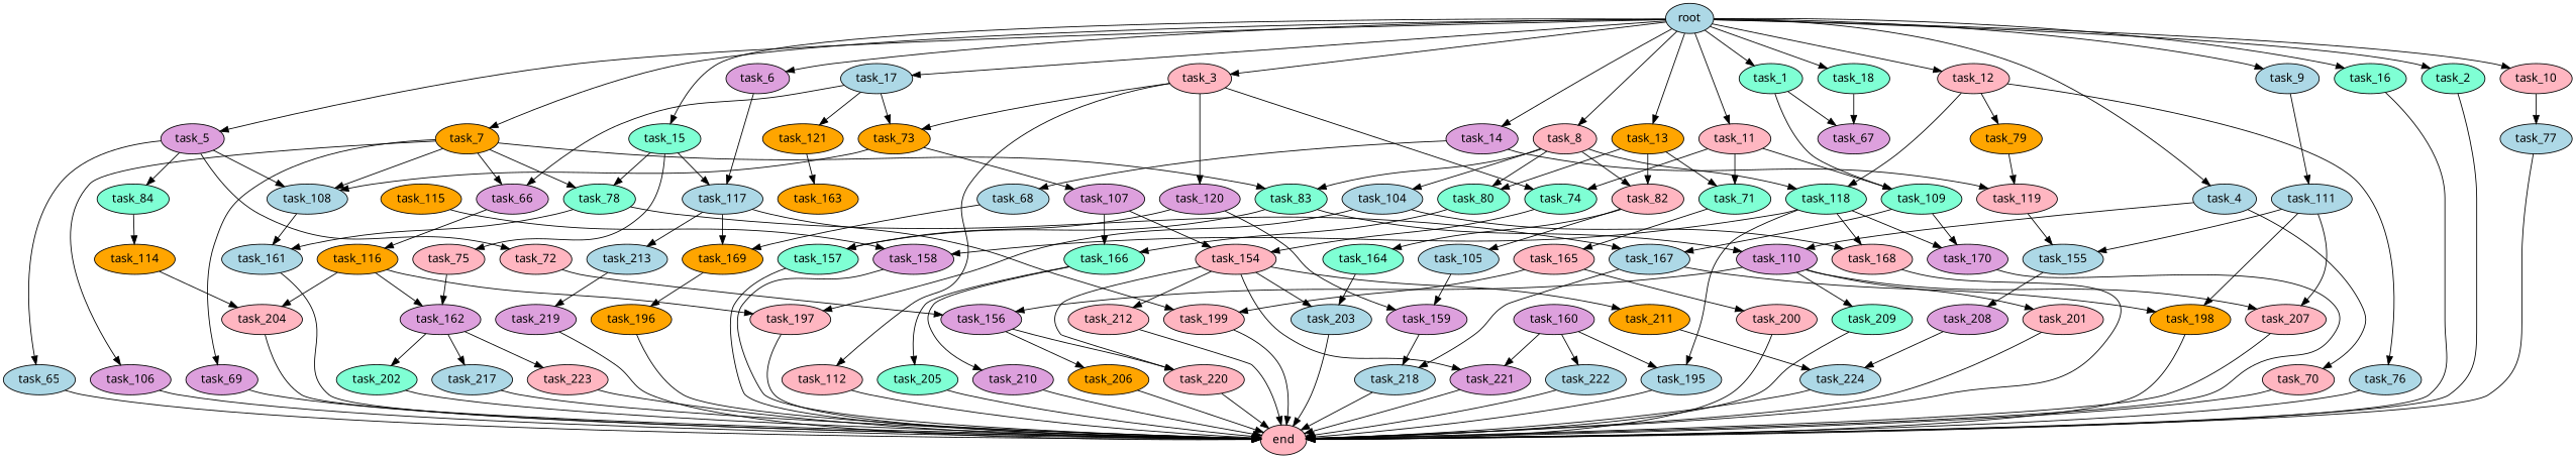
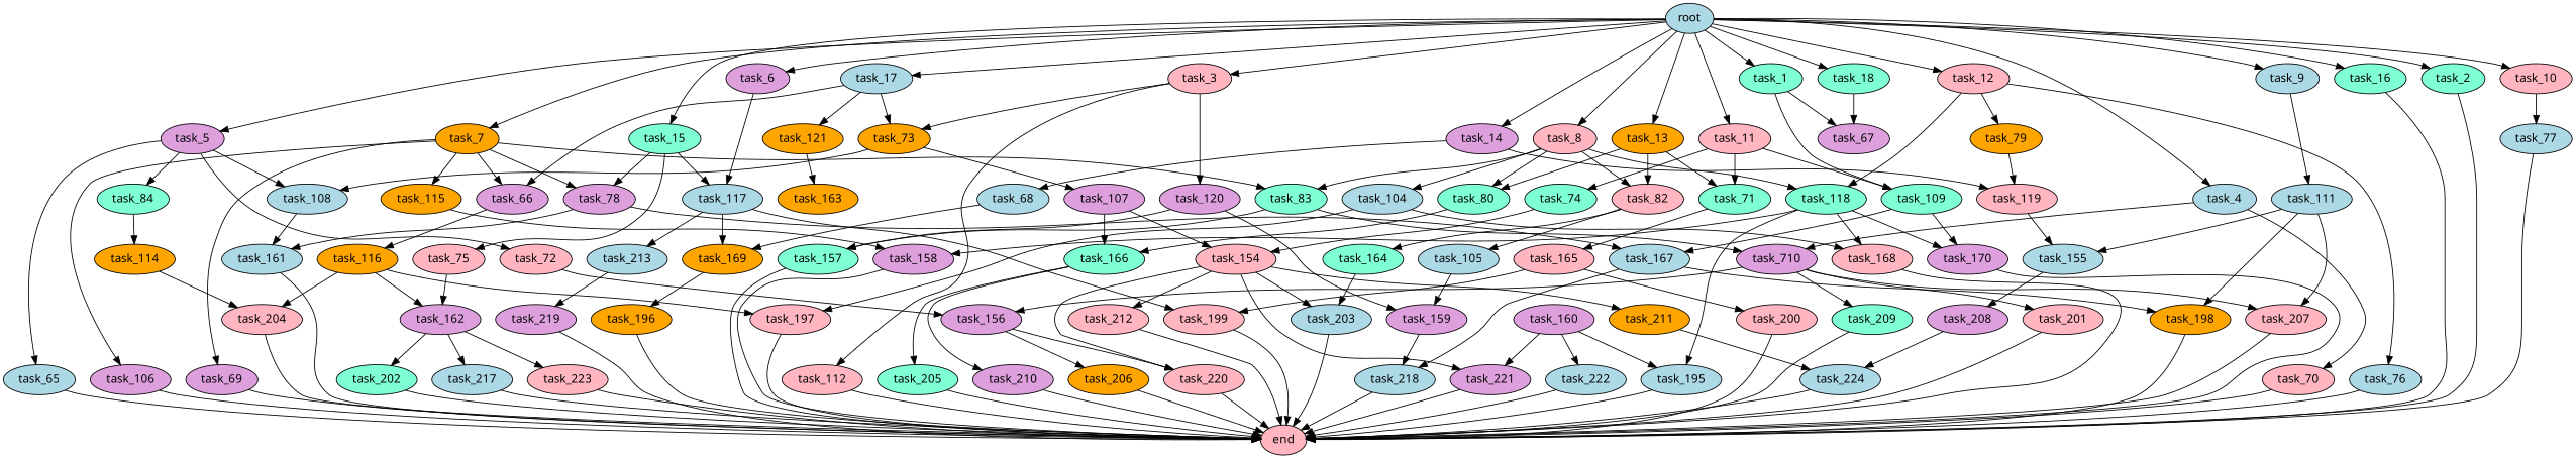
  digraph {
    fontname="Noto Sans"
    node [fillcolor=lightpink fontname="Noto Sans" style=filled]
    edge [fontname="Noto Sans"]
    task_104 [fillcolor=lightblue]
    task_197
    task_168
    end
    task_204
    task_195 [fillcolor=lightblue]
    task_17 [fillcolor=lightblue]
    task_73 [fillcolor=orange]
    task_121 [fillcolor=orange]
    task_66 [fillcolor=plum]
    task_107 [fillcolor=plum]
    task_108 [fillcolor=lightblue]
    task_163 [fillcolor=orange]
    task_116 [fillcolor=orange]
    task_219 [fillcolor=plum]
    task_202 [fillcolor=aquamarine]
    task_217 [fillcolor=lightblue]
    task_118 [fillcolor=aquamarine]
    task_158 [fillcolor=plum]
    task_170 [fillcolor=plum]
    task_69 [fillcolor=plum]
    task_109 [fillcolor=aquamarine]
    task_11
    task_74 [fillcolor=aquamarine]
    task_71 [fillcolor=aquamarine]
    task_167 [fillcolor=lightblue]
    task_154
    task_165
    task_155 [fillcolor=lightblue]
    task_208 [fillcolor=plum]
    task_224 [fillcolor=lightblue]
    task_198 [fillcolor=orange]
    task_218 [fillcolor=lightblue]
    task_199
    task_166 [fillcolor=aquamarine]
    task_161 [fillcolor=lightblue]
    task_67 [fillcolor=plum]
    task_7 [fillcolor=orange]
    task_115 [fillcolor=orange]
    task_83 [fillcolor=aquamarine]
-   task_78 [fillcolor=aquamarine]
+   task_78 [fillcolor=plum]
    task_106 [fillcolor=plum]
    task_157 [fillcolor=aquamarine]
-   task_110 [fillcolor=plum]
+   task_110 [fillcolor=plum label=task_710]
    task_205 [fillcolor=aquamarine]
    task_162 [fillcolor=plum]
    task_75
    task_223
    task_206 [fillcolor=orange]
    task_79 [fillcolor=orange]
    task_119
    task_203 [fillcolor=lightblue]
    task_201
    task_212
    task_220
    task_221 [fillcolor=plum]
    task_211 [fillcolor=orange]
    task_210 [fillcolor=plum]
    task_160 [fillcolor=plum]
    task_222 [fillcolor=lightblue]
    task_196 [fillcolor=orange]
    task_112
    task_105 [fillcolor=lightblue]
    task_159 [fillcolor=plum]
    task_207
    task_209 [fillcolor=aquamarine]
    task_156 [fillcolor=plum]
    task_80 [fillcolor=aquamarine]
    task_3
    task_120 [fillcolor=plum]
    task_14 [fillcolor=plum]
    task_68 [fillcolor=lightblue]
    task_169 [fillcolor=orange]
    task_15 [fillcolor=aquamarine]
    task_117 [fillcolor=lightblue]
    task_213 [fillcolor=lightblue]
    task_9 [fillcolor=lightblue]
    task_111 [fillcolor=lightblue]
    root [fillcolor=lightblue]
    task_4 [fillcolor=lightblue]
    task_13 [fillcolor=orange]
    task_6 [fillcolor=plum]
    task_16 [fillcolor=aquamarine]
    task_10
    task_1 [fillcolor=aquamarine]
    task_5 [fillcolor=plum]
    task_2 [fillcolor=aquamarine]
    task_12
    task_8
    task_18 [fillcolor=aquamarine]
    task_70
    task_82
    task_77 [fillcolor=lightblue]
    task_65 [fillcolor=lightblue]
    task_84 [fillcolor=aquamarine]
    task_72
    task_76 [fillcolor=lightblue]
    task_200
    task_164 [fillcolor=aquamarine]
    task_114 [fillcolor=orange]
    task_104 -> task_197
    task_104 -> task_168
    task_197 -> end
    task_168 -> end
    task_204 -> end
    task_195 -> end
    task_17 -> task_73
    task_17 -> task_121
    task_17 -> task_66
    task_73 -> task_107
    task_73 -> task_108
    task_121 -> task_163
    task_66 -> task_116
    task_107 -> task_154
    task_107 -> task_166
    task_108 -> task_161
    task_116 -> task_197
    task_116 -> task_204
    task_116 -> task_162
    task_219 -> end
    task_202 -> end
    task_217 -> end
    task_118 -> task_168
    task_118 -> task_195
    task_118 -> task_158
    task_118 -> task_170
    task_158 -> end
    task_170 -> end
    task_69 -> end
    task_109 -> task_170
    task_109 -> task_167
    task_11 -> task_109
    task_11 -> task_74
    task_11 -> task_71
    task_74 -> task_154
    task_71 -> task_165
    task_167 -> task_198
    task_167 -> task_218
    task_154 -> task_203
    task_154 -> task_212
    task_154 -> task_220
    task_154 -> task_221
    task_154 -> task_211
    task_165 -> task_199
    task_165 -> task_200
    task_155 -> task_208
    task_208 -> task_224
    task_224 -> end
    task_198 -> end
    task_218 -> end
    task_199 -> end
    task_166 -> task_205
    task_166 -> task_210
    task_161 -> end
    task_7 -> task_66
    task_7 -> task_69
-   task_7 -> task_108
+   task_7 -> task_115
    task_7 -> task_83
    task_7 -> task_78
    task_7 -> task_106
    task_115 -> task_158
    task_83 -> task_157
    task_83 -> task_110
    task_78 -> task_167
    task_78 -> task_161
    task_106 -> end
    task_157 -> end
    task_110 -> task_201
    task_110 -> task_207
    task_110 -> task_209
    task_110 -> task_156
    task_205 -> end
    task_162 -> task_202
    task_162 -> task_217
    task_162 -> task_223
    task_75 -> task_162
    task_223 -> end
    task_206 -> end
    task_79 -> task_119
    task_119 -> task_155
    task_203 -> end
    task_201 -> end
    task_212 -> end
    task_220 -> end
    task_221 -> end
    task_211 -> task_224
    task_210 -> end
    task_160 -> task_195
    task_160 -> task_221
    task_160 -> task_222
    task_222 -> end
    task_196 -> end
    task_112 -> end
    task_105 -> task_159
    task_159 -> task_218
    task_207 -> end
    task_209 -> end
    task_156 -> task_206
    task_156 -> task_220
    task_80 -> task_166
    task_3 -> task_73
-   task_3 -> task_74
    task_3 -> task_112
    task_3 -> task_120
    task_120 -> task_157
    task_120 -> task_159
    task_14 -> task_119
    task_14 -> task_68
    task_68 -> task_169
    task_169 -> task_196
    task_15 -> task_78
    task_15 -> task_75
    task_15 -> task_117
    task_117 -> task_199
    task_117 -> task_169
    task_117 -> task_213
    task_213 -> task_219
    task_9 -> task_111
    task_111 -> task_155
    task_111 -> task_198
    task_111 -> task_207
    root -> task_17
    root -> task_11
    root -> task_7
    root -> task_3
    root -> task_14
    root -> task_15
    root -> task_9
    root -> task_4
    root -> task_13
    root -> task_6
    root -> task_16
    root -> task_10
    root -> task_1
    root -> task_5
    root -> task_2
    root -> task_12
    root -> task_8
    root -> task_18
    task_4 -> task_110
    task_4 -> task_70
    task_13 -> task_71
    task_13 -> task_80
    task_13 -> task_82
    task_6 -> task_117
    task_16 -> end
    task_10 -> task_77
    task_1 -> task_109
    task_1 -> task_67
    task_5 -> task_108
    task_5 -> task_65
    task_5 -> task_84
    task_5 -> task_72
    task_2 -> end
    task_12 -> task_118
    task_12 -> task_79
    task_12 -> task_76
    task_8 -> task_104
    task_8 -> task_118
    task_8 -> task_83
    task_8 -> task_80
    task_8 -> task_82
    task_18 -> task_67
    task_70 -> end
    task_82 -> task_105
    task_82 -> task_164
    task_77 -> end
    task_65 -> end
    task_84 -> task_114
    task_72 -> task_156
    task_76 -> end
    task_200 -> end
    task_164 -> task_203
    task_114 -> task_204
  }
